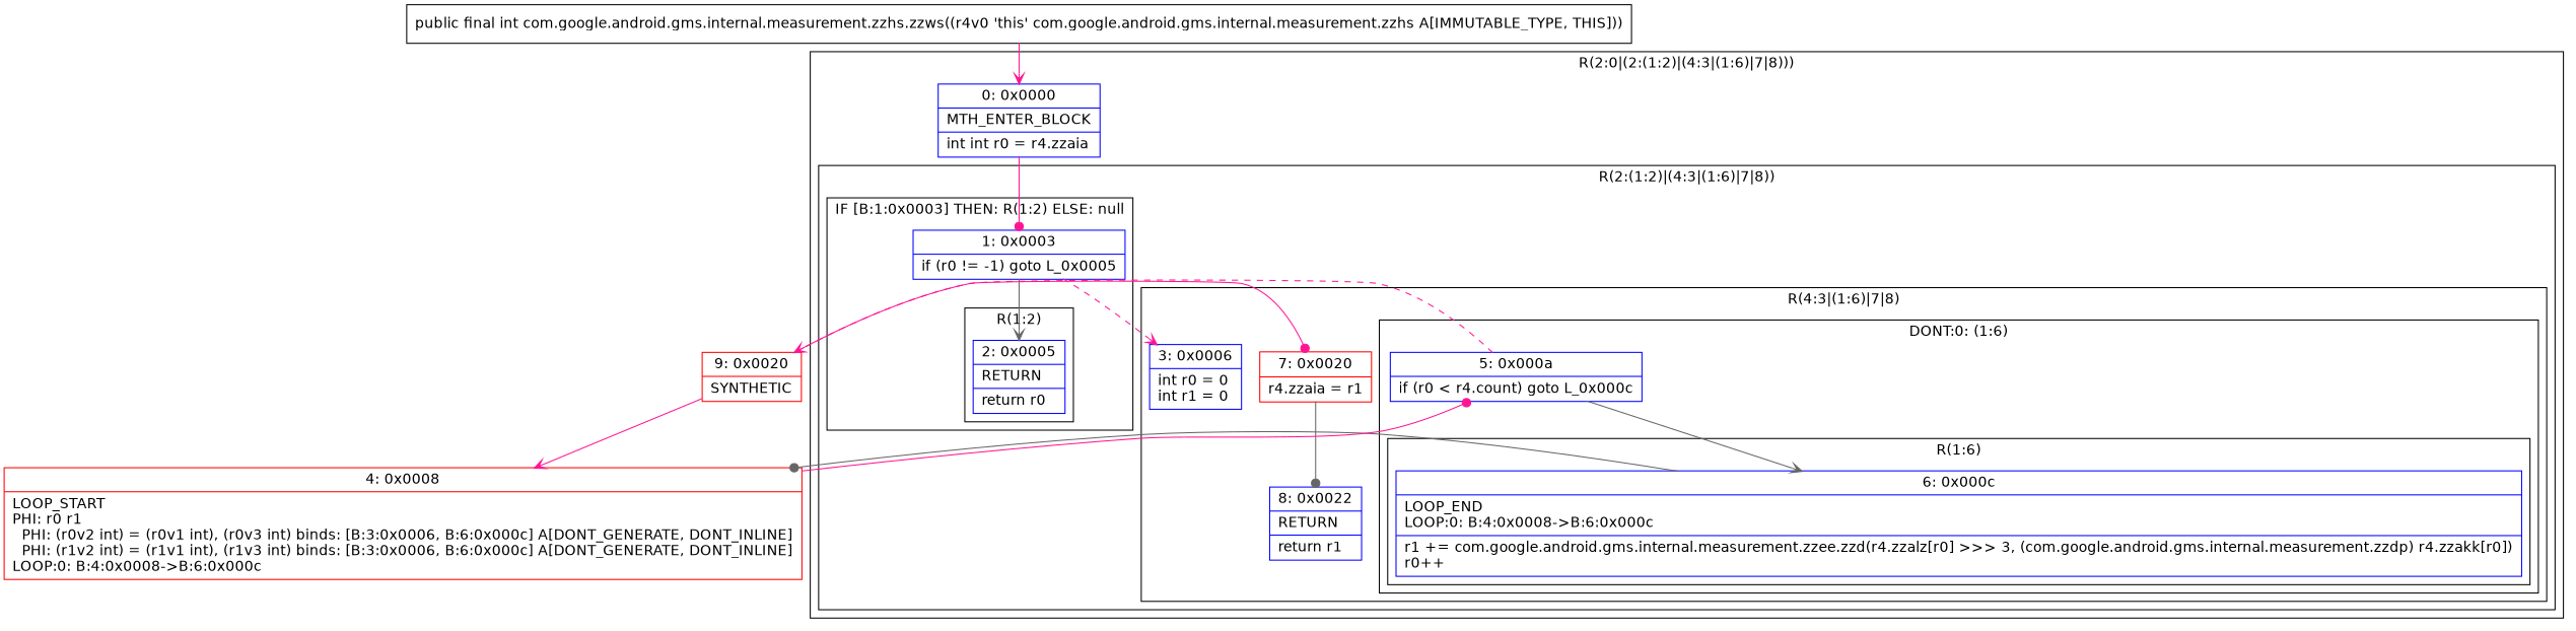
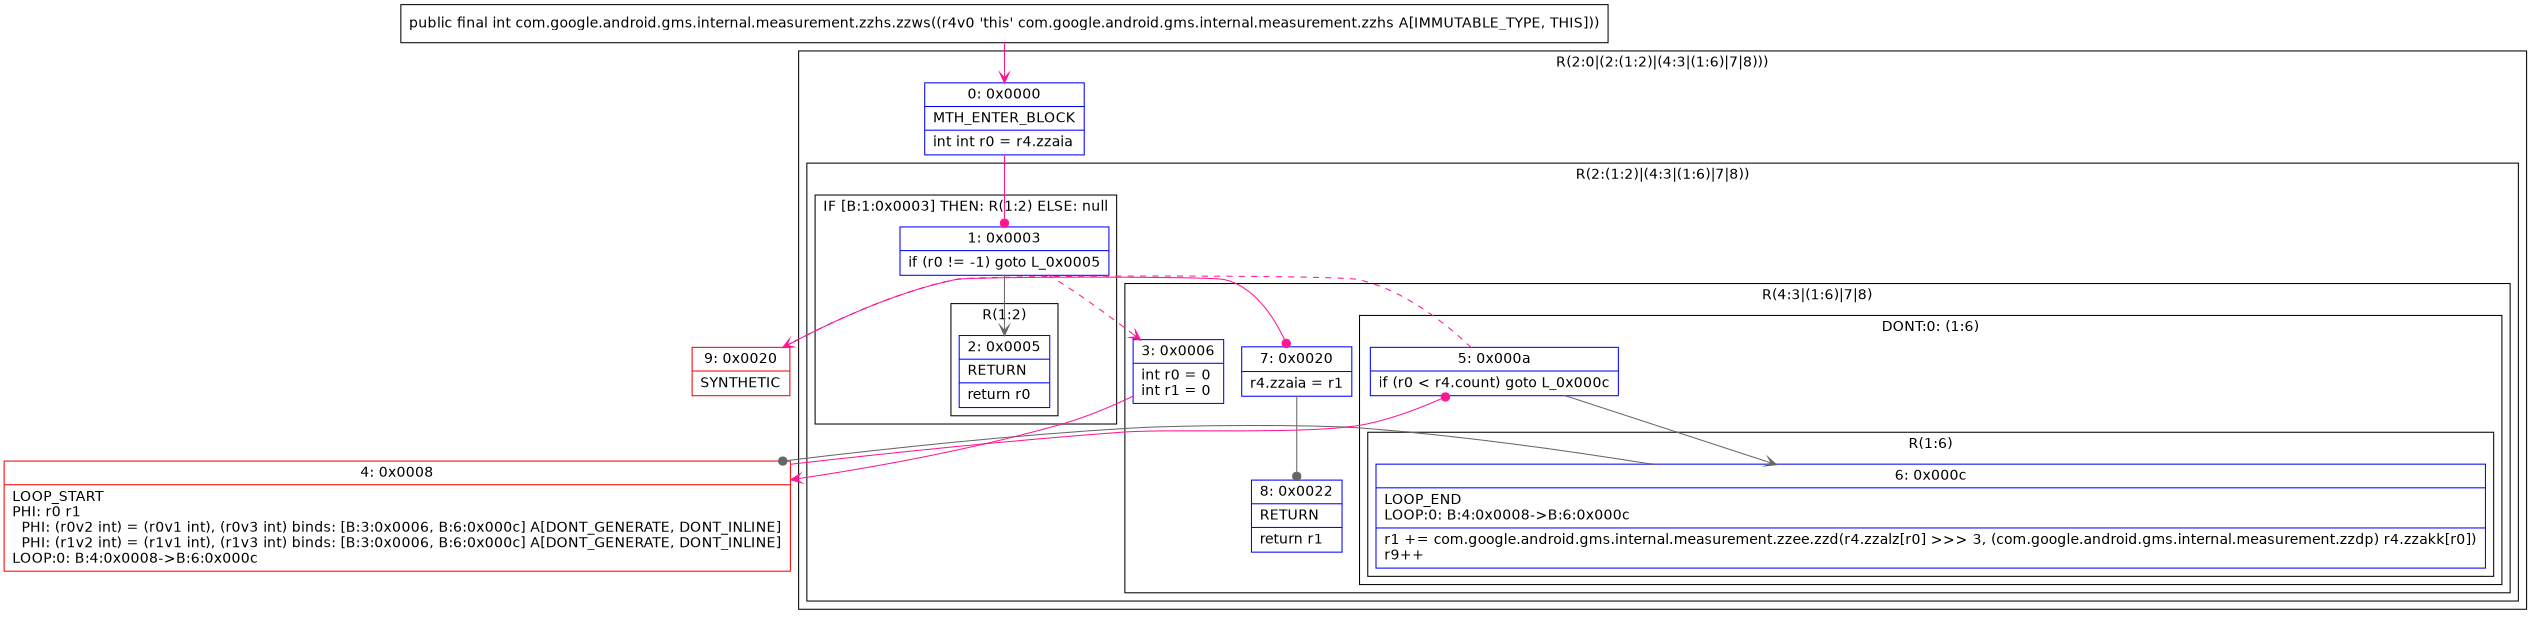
  digraph {
    fontname="DejaVu Sans"
    node [color=blue fontname="DejaVu Sans" shape=record]
    edge [arrowhead=vee color=deeppink fontname="DejaVu Sans"]
    n1 [label="{2\:\ 0x0005|RETURN\l|return r0\l}"]
    n2 [label="{1\:\ 0x0003|if (r0 != \-1) goto L_0x0005\l}"]
-   n3 [label="{6\:\ 0x000c|LOOP_END\lLOOP:0: B:4:0x0008\-\>B:6:0x000c\l|r1 += com.google.android.gms.internal.measurement.zzee.zzd(r4.zzalz[r0] \>\>\> 3, (com.google.android.gms.internal.measurement.zzdp) r4.zzakk[r0])\lr0++\l}"]
+   n3 [label="{6\:\ 0x000c|LOOP_END\lLOOP:0: B:4:0x0008\-\>B:6:0x000c\l|r1 += com.google.android.gms.internal.measurement.zzee.zzd(r4.zzalz[r0] \>\>\> 3, (com.google.android.gms.internal.measurement.zzdp) r4.zzakk[r0])\lr9++\l}"]
    n4 [label="{5\:\ 0x000a|if (r0 \< r4.count) goto L_0x000c\l}"]
    n5 [label="{3\:\ 0x0006|int r0 = 0\lint r1 = 0\l}"]
-   n6 [color=red label="{7\:\ 0x0020|r4.zzaia = r1\l}"]
+   n6 [label="{7\:\ 0x0020|r4.zzaia = r1\l}"]
    n7 [label="{8\:\ 0x0022|RETURN\l|return r1\l}"]
    n8 [label="{0\:\ 0x0000|MTH_ENTER_BLOCK\l|int int r0 = r4.zzaia\l}"]
    n9 [color=red label="{4\:\ 0x0008|LOOP_START\lPHI: r0 r1 \l  PHI: (r0v2 int) = (r0v1 int), (r0v3 int) binds: [B:3:0x0006, B:6:0x000c] A[DONT_GENERATE, DONT_INLINE]\l  PHI: (r1v2 int) = (r1v1 int), (r1v3 int) binds: [B:3:0x0006, B:6:0x000c] A[DONT_GENERATE, DONT_INLINE]\lLOOP:0: B:4:0x0008\-\>B:6:0x000c\l}"]
    n10 [color=red label="{9\:\ 0x0020|SYNTHETIC\l}"]
    n11 [label="{public final int com.google.android.gms.internal.measurement.zzhs.zzws((r4v0 'this' com.google.android.gms.internal.measurement.zzhs A[IMMUTABLE_TYPE, THIS])) }" color=""]
    subgraph cluster_1 {
      label="R(2:0|(2:(1:2)|(4:3|(1:6)|7|8)))"
      n8
      subgraph cluster_2 {
        label="R(2:(1:2)|(4:3|(1:6)|7|8))"
        subgraph cluster_3 {
          label="IF [B:1:0x0003] THEN: R(1:2) ELSE: null"
          n2
          subgraph cluster_4 {
            label="R(1:2)"
            n1
          }
        }
        subgraph cluster_5 {
          label="R(4:3|(1:6)|7|8)"
          n5
          n6
          n7
          subgraph cluster_6 {
            label="DONT:0: (1:6)"
            n4
            subgraph cluster_7 {
              label="R(1:6)"
              n3
            }
          }
        }
      }
    }
    n2 -> n1 [color=gray40]
    n2 -> n5 [style=dashed]
    n3 -> n9 [arrowhead=dot color=gray40]
    n4 -> n3 [color=gray40]
    n4 -> n10 [style=dashed]
-   n10 -> n9
+   n5 -> n9
    n6 -> n7 [arrowhead=dot color=gray40]
    n8 -> n2 [arrowhead=dot]
    n9 -> n4 [arrowhead=dot]
    n10 -> n6 [arrowhead=dot]
    n11 -> n8
  }
